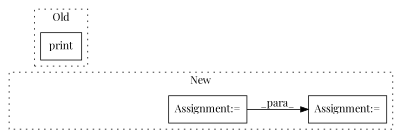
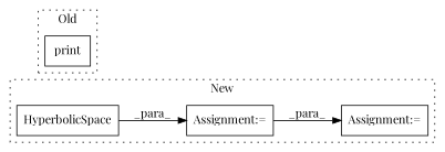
  digraph {
    rankdir=LR
    fontname="Playfair Display"
    node [a=32 l=1 shape=box fontname="Playfair Display"]
    edge [fontname="Playfair Display"]
+   n1 [l="16,1" label=HyperbolicSpace s="1258,1275"]
    n2 [a=7 label="Assignment:=" s=1257]
    n3 [a=7 label="Assignment:=" s=1447]
    n4 [l="6,1" label=print s="1333,1360"]
    subgraph cluster_1 {
      label=New
      style=dotted
+     n1
      n2
      n3
    }
    subgraph cluster_2 {
      label=Old
      style=dotted
      n4
    }
+   n1 -> n2 [label=_para_]
    n2 -> n3 [label=_para_]
  }
